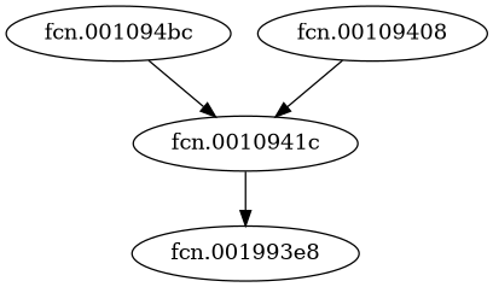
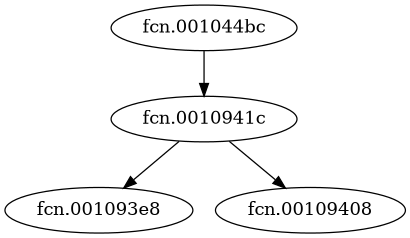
  digraph {
-   n1 [label="fcn.001094bc"]
+   n1 [label="fcn.001044bc"]
    n2 [label="fcn.0010941c"]
-   n3 [label="fcn.001993e8"]
+   n3 [label="fcn.001093e8"]
    n4 [label="fcn.00109408"]
    n1 -> n2
    n2 -> n3
-   n4 -> n2
+   n2 -> n4
  }
